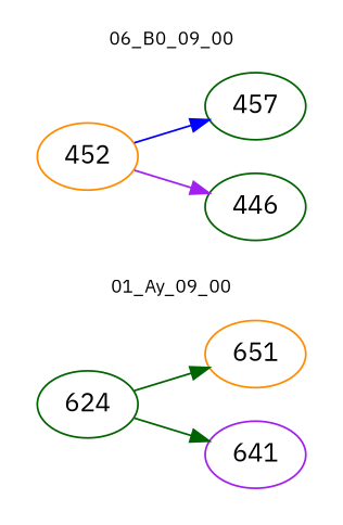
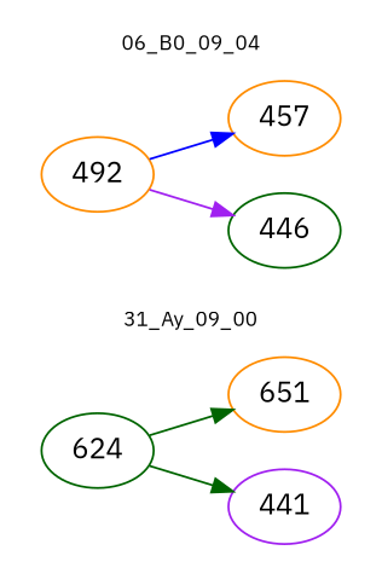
  digraph {
    fontname="IBM Plex Sans"
    rankdir=LR
    node [color=darkorange fontname="IBM Plex Sans"]
    edge [color=darkgreen fontname="IBM Plex Sans"]
    n1 [color=darkgreen label=624]
-   n2 [color=purple label=641]
+   n2 [color=purple label=441]
    n3 [label=651]
-   n4 [label=452]
+   n4 [label=492]
    n5 [color=darkgreen label=446]
-   n6 [color=darkgreen label=457]
+   n6 [label=457]
    subgraph cluster_1 {
      color=white
      fontsize=10
-     label="01_Ay_09_00"
+     label="31_Ay_09_00"
      n1
      n2
      n3
    }
    subgraph cluster_2 {
      color=white
      fontsize=10
-     label="06_B0_09_00"
+     label="06_B0_09_04"
      n4
      n5
      n6
    }
    n1 -> n2
    n1 -> n3
    n4 -> n5 [color=purple]
    n4 -> n6 [color=blue]
  }
